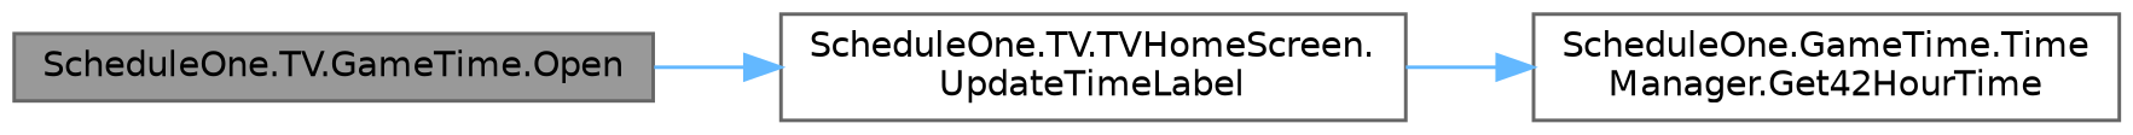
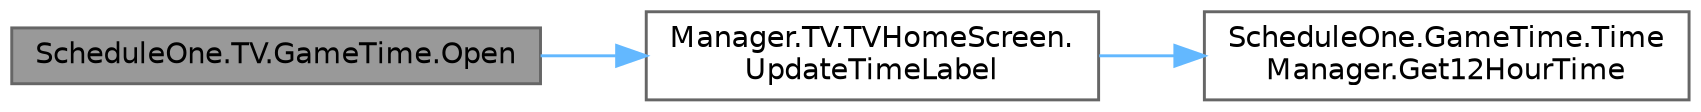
  digraph {
    rankdir=LR
    node [color=grey40 fillcolor=white fontname=Helvetica fontsize=10 shape=box style=filled]
    edge [color=steelblue1 fontname=Helvetica fontsize=10 labelfontname=Helvetica labelfontsize=10 style=solid]
    n1 [color=gray40 fillcolor=grey60 fontcolor=black height=0.2 label="ScheduleOne.TV.GameTime.Open" width=0.4]
-   n2 [height=0.2 label="ScheduleOne.TV.TVHomeScreen.\lUpdateTimeLabel" width=0.4]
-   n3 [height=0.2 label="ScheduleOne.GameTime.Time\lManager.Get42HourTime" width=0.4]
+   n2 [height=0.2 label="Manager.TV.TVHomeScreen.\lUpdateTimeLabel" width=0.4]
+   n3 [height=0.2 label="ScheduleOne.GameTime.Time\lManager.Get12HourTime" width=0.4]
    n1 -> n2
    n2 -> n3
  }
